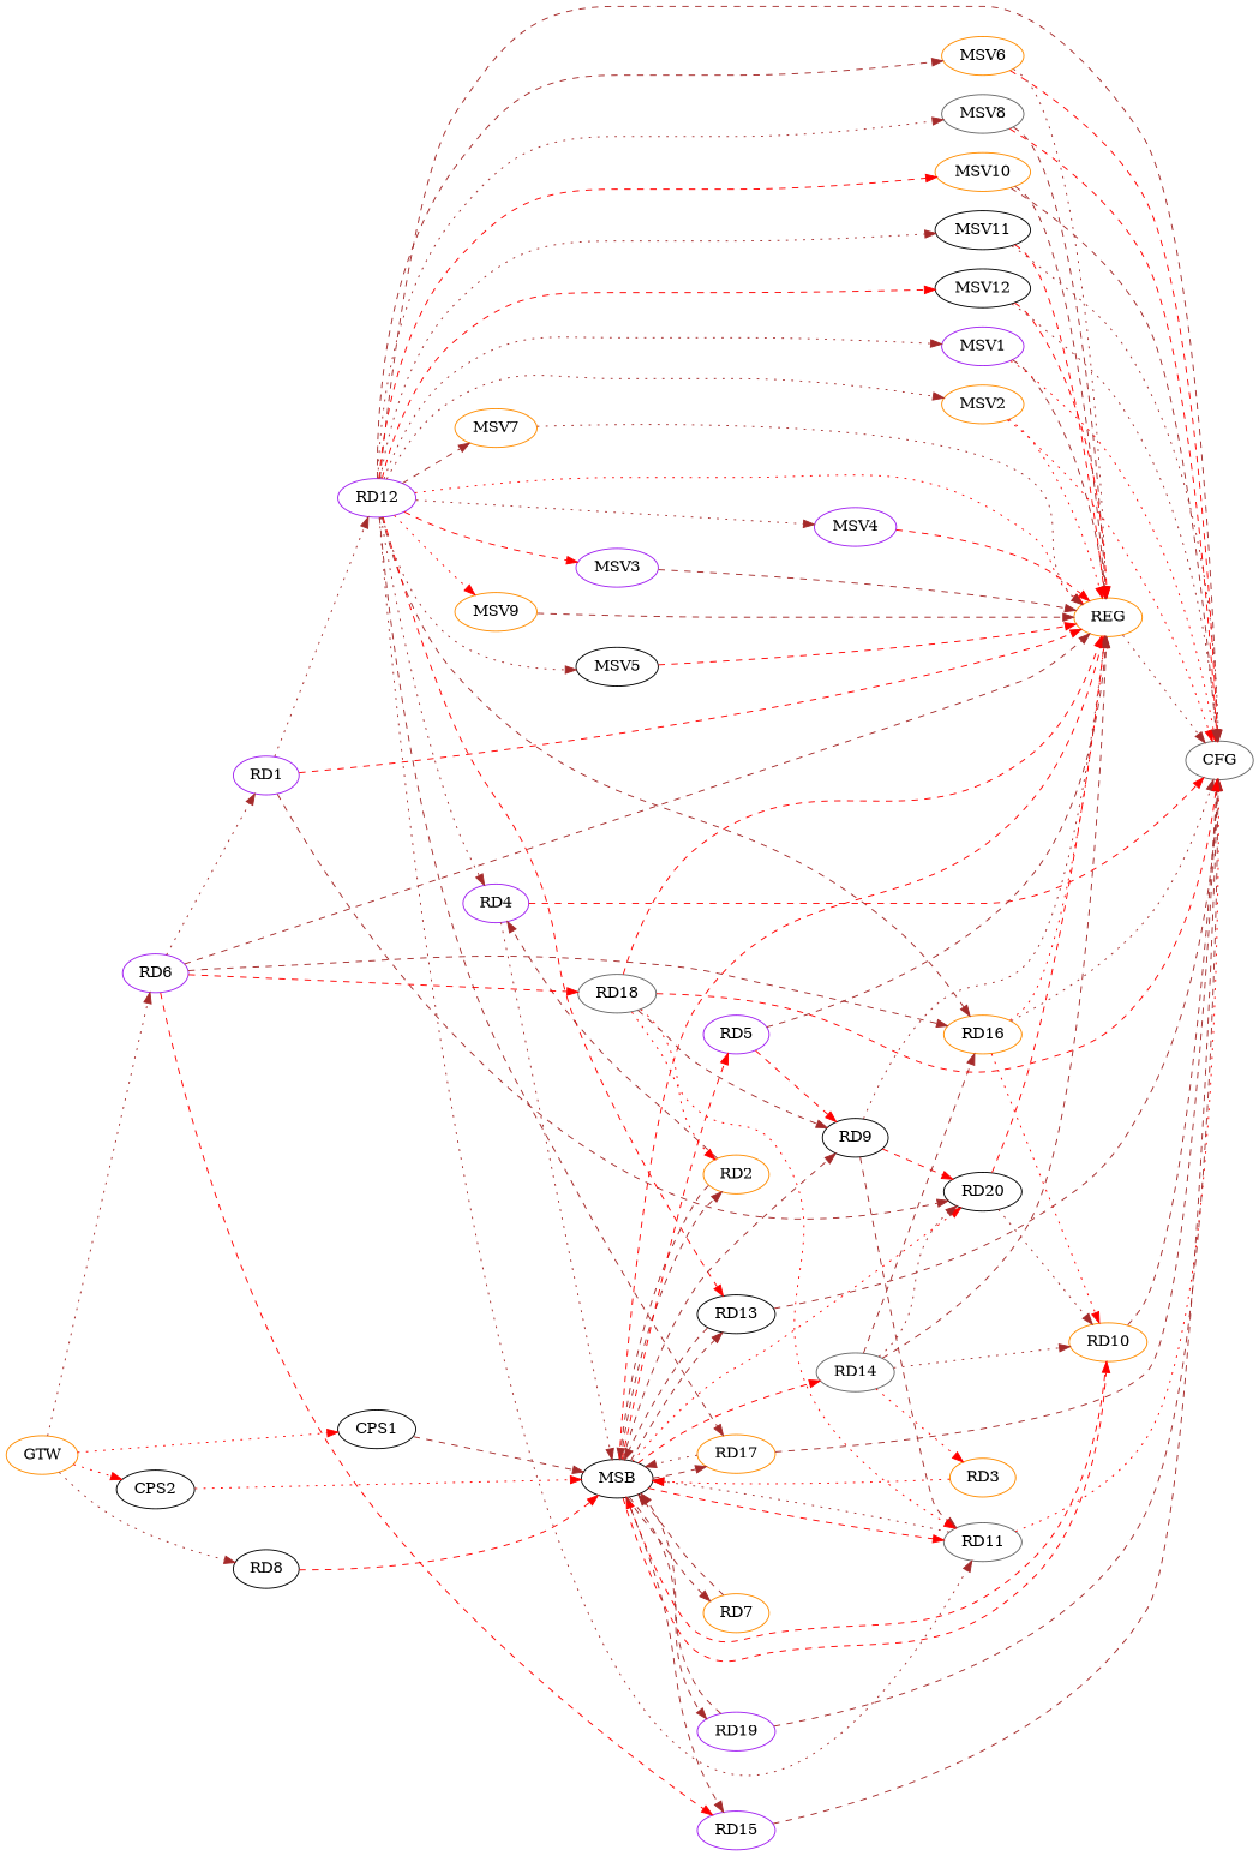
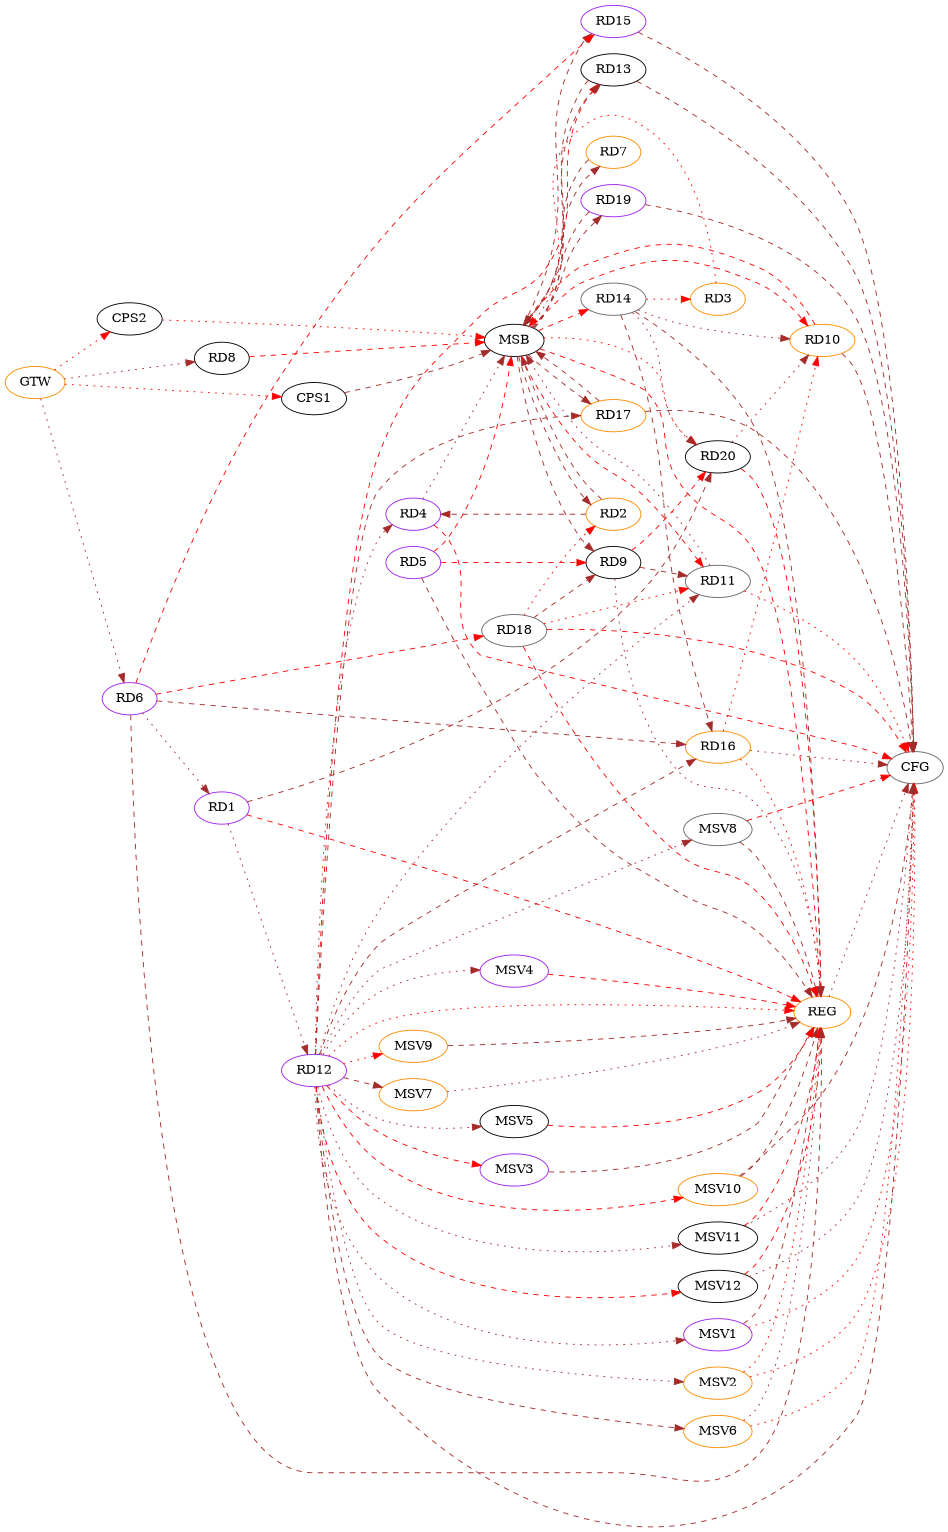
  strict digraph {
    rankdir=LR
    node [color=darkorange]
    edge [color=brown style=dashed]
    n1 [color=purple label=RD1]
    n2 [color=purple label=RD12]
    n3 [color=black label=RD20]
    n4 [label=REG]
    n5 [color=purple label=RD4]
    n6 [color=gray40 label=CFG]
    n7 [label=RD16]
    n8 [color=gray40 label=RD11]
    n9 [color=black label=RD13]
    n10 [label=RD17]
    n11 [color=purple label=MSV1]
    n12 [label=MSV2]
    n13 [color=purple label=MSV3]
    n14 [color=purple label=MSV4]
    n15 [color=black label=MSV5]
    n16 [label=MSV6]
    n17 [label=MSV7]
    n18 [color=gray40 label=MSV8]
    n19 [label=MSV9]
    n20 [label=MSV10]
    n21 [color=black label=MSV11]
    n22 [color=black label=MSV12]
    n23 [label=RD10]
    n24 [label=RD2]
    n25 [color=black label=MSB]
    n26 [color=purple label=RD5]
    n27 [color=black label=RD9]
    n28 [color=purple label=RD15]
    n29 [label=RD7]
    n30 [color=gray40 label=RD14]
    n31 [color=purple label=RD19]
    n32 [label=RD3]
    n33 [color=purple label=RD6]
    n34 [color=gray40 label=RD18]
    n35 [color=black label=RD8]
    n36 [color=black label=CPS1]
    n37 [color=black label=CPS2]
    n38 [label=GTW]
    n1 -> n2 [style=dotted]
    n1 -> n3
    n1 -> n4 [color=red]
    n2 -> n4 [color=red style=dotted]
    n2 -> n5 [style=dotted]
    n2 -> n6
    n2 -> n7
    n2 -> n8 [style=dotted]
    n2 -> n9 [color=red]
    n2 -> n10
    n2 -> n11 [style=dotted]
    n2 -> n12 [style=dotted]
    n2 -> n13 [color=red]
    n2 -> n14 [style=dotted]
    n2 -> n15 [style=dotted]
    n2 -> n16
    n2 -> n17
    n2 -> n18 [style=dotted]
    n2 -> n19 [color=red style=dotted]
    n2 -> n20 [color=red]
    n2 -> n21 [style=dotted]
    n2 -> n22 [color=red]
    n3 -> n4 [color=red]
    n3 -> n23 [style=dotted]
    n4 -> n6 [style=dotted]
    n5 -> n6 [color=red]
    n5 -> n25 [style=dotted]
    n7 -> n4 [color=red style=dotted]
    n7 -> n6 [style=dotted]
    n7 -> n23 [color=red style=dotted]
    n8 -> n6 [color=red style=dotted]
    n8 -> n25 [style=dotted]
    n9 -> n6
    n9 -> n25
    n10 -> n6
-   n10 -> n25 [style=dotted]
+   n10 -> n25
    n11 -> n4
    n11 -> n6 [color=red style=dotted]
    n12 -> n4 [color=red style=dotted]
    n12 -> n6 [color=red style=dotted]
    n13 -> n4
    n14 -> n4 [color=red]
    n15 -> n4 [color=red]
    n16 -> n4 [style=dotted]
-   n16 -> n6 [color=red]
+   n16 -> n6 [color=red style=dotted]
    n17 -> n4 [style=dotted]
    n18 -> n4
    n18 -> n6 [color=red]
    n19 -> n4
    n20 -> n4
    n20 -> n6
    n21 -> n4 [color=red]
    n21 -> n6 [style=dotted]
    n22 -> n4 [color=red]
    n22 -> n6 [style=dotted]
    n23 -> n6
    n23 -> n25 [color=red]
    n24 -> n5
    n24 -> n25
    n25 -> n3 [color=red style=dotted]
    n25 -> n4 [color=red]
    n25 -> n8 [color=red]
    n25 -> n9
    n25 -> n10
    n25 -> n23 [color=red]
    n25 -> n24
-   n25 -> n26 [color=red]
+   n26 -> n25 [color=red]
    n25 -> n27
    n25 -> n28
    n25 -> n29
    n25 -> n30 [color=red]
    n25 -> n31
    n26 -> n4
    n26 -> n27 [color=red]
    n27 -> n3 [color=red]
    n27 -> n4 [style=dotted]
    n27 -> n8
    n28 -> n6
    n29 -> n25
    n30 -> n3 [style=dotted]
    n30 -> n4
    n30 -> n7
    n30 -> n23 [style=dotted]
    n30 -> n32 [color=red style=dotted]
    n31 -> n6
    n31 -> n25
    n32 -> n25 [color=red style=dotted]
    n33 -> n1 [style=dotted]
    n33 -> n4
    n33 -> n7
    n33 -> n28 [color=red]
    n33 -> n34 [color=red]
    n34 -> n4 [color=red]
    n34 -> n6 [color=red]
    n34 -> n8 [color=red style=dotted]
    n34 -> n24 [color=red style=dotted]
    n34 -> n27
    n35 -> n25 [color=red]
    n36 -> n25
    n37 -> n25 [color=red style=dotted]
    n38 -> n33 [style=dotted]
    n38 -> n35 [style=dotted]
    n38 -> n36 [color=red style=dotted]
    n38 -> n37 [color=red style=dotted]
  }
